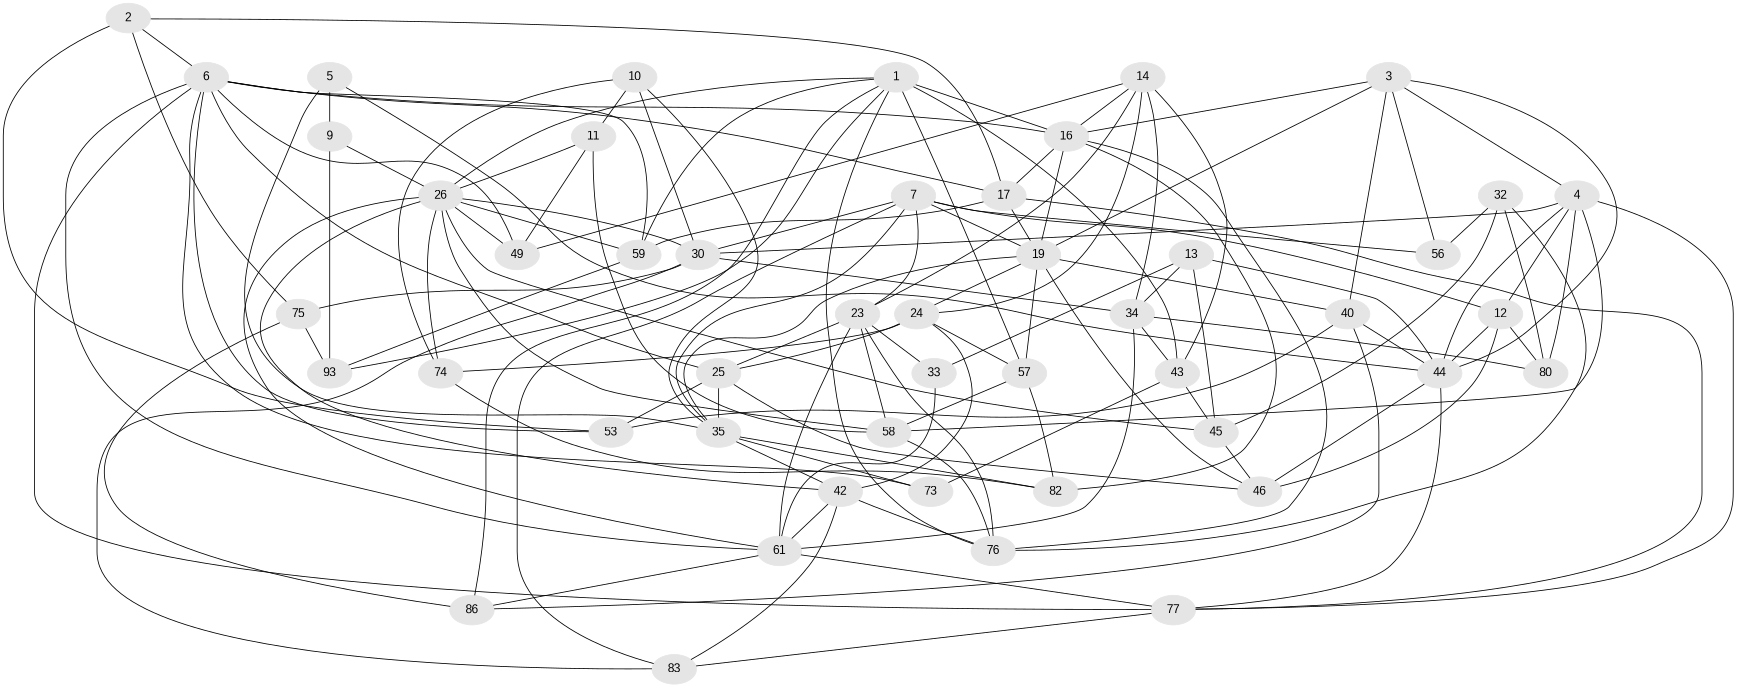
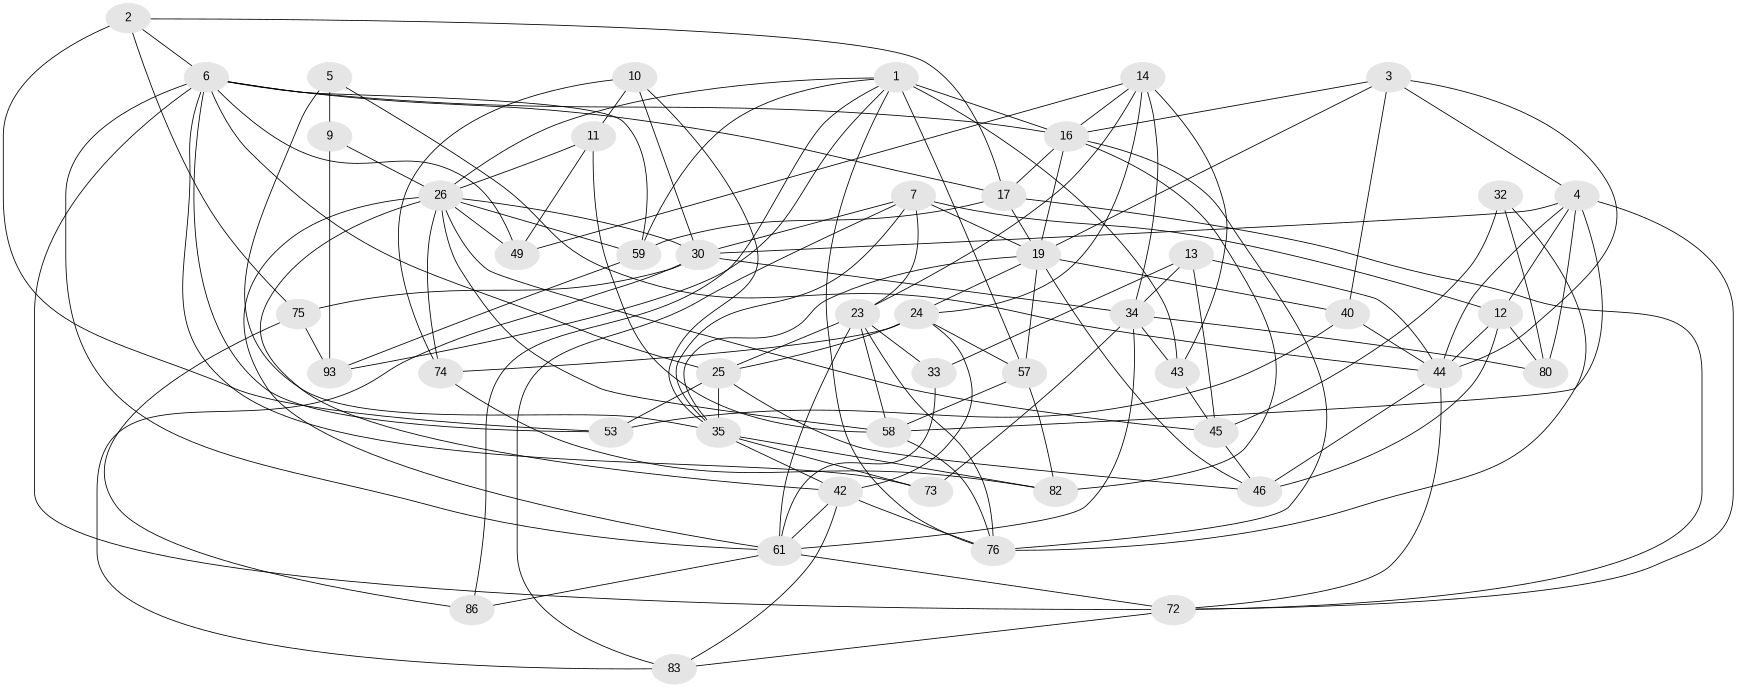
  graph {
    fontname="Liberation Sans"
    node [color=gray90 fontname="Liberation Sans" style=filled]
    edge [fontname="Liberation Sans"]
    1 [super="+89+8"]
    16 [super="+90+29"]
    26 [super="+36+27"]
    43 [super="+95"]
    57 [super="+70"]
    59 [super="+62"]
    76 [super="+92"]
    86
    93
    19 [super="+52+22+79"]
    17 [super="+51"]
    82
    30 [super="+47+39"]
    58 [super="+66"]
    49
    61 [super="+84"]
    74
    45 [super="+87"]
    42 [super="+63"]
    73
    6 [super="+28+20+54"]
    53
-   77 [super="+88"]
+   77 [super="+88" label=72]
    25 [super="+78"]
    2
    75
    14 [super="+15+41"]
    23 [super="+37"]
    34 [super="+81"]
    24 [super="+94"]
    3 [super="+55"]
    4 [super="+21"]
    40 [super="+71"]
    44 [super="+85+72"]
-   56
    12 [super="+67"]
    80
    35 [super="+38+69+97"]
    46 [super="+64"]
    9
    83
    5
    7 [super="+91+31"]
    33
    10
    11
    13
    32
    1 -- 16 [weight=2]
    1 -- 26
    1 -- 43
    1 -- 57 [weight=2]
    1 -- 59
    1 -- 76
    1 -- 86
    1 -- 93
    16 -- 76
    16 -- 19
    16 -- 17
    16 -- 82
    26 -- 59
    26 -- 30
    26 -- 58
    26 -- 49
    26 -- 61
    26 -- 74
    26 -- 45 [weight=2]
    26 -- 42
    43 -- 45
-   43 -- 73
+   34 -- 73
    57 -- 82
    57 -- 58
    59 -- 93
    19 -- 57
    19 -- 24
    19 -- 40 [weight=2]
    19 -- 35
    19 -- 46
    17 -- 59 [weight=2]
    17 -- 19
    17 -- 77
    30 -- 75
    30 -- 34
    30 -- 83
    58 -- 76
    61 -- 86
    61 -- 77
    74 -- 82
    45 -- 46
    42 -- 76
    42 -- 61
    42 -- 83
    6 -- 16
    6 -- 59
    6 -- 17
    6 -- 49
    6 -- 61
    6 -- 73
    6 -- 53
    6 -- 77
    6 -- 25
    77 -- 83
    25 -- 53
    25 -- 35
    25 -- 46
    2 -- 17
    2 -- 6
    2 -- 53
    2 -- 75
    75 -- 86
    75 -- 93
    14 -- 16
    14 -- 43 [weight=2]
    14 -- 49
    14 -- 23
    14 -- 34
    14 -- 24
    23 -- 76
    23 -- 58
    23 -- 61
    23 -- 25 [weight=2]
    23 -- 33
    34 -- 43
    34 -- 61
    34 -- 80
    24 -- 57
    24 -- 74
    24 -- 42
    24 -- 25
    3 -- 16
    3 -- 19
    3 -- 4
    3 -- 40
    3 -- 44
-   3 -- 56
    4 -- 30
    4 -- 58
    4 -- 77
    4 -- 44
    4 -- 12
    4 -- 80
-   40 -- 86
    40 -- 53
    40 -- 44
    44 -- 77
    44 -- 46
    12 -- 44
    12 -- 80
    12 -- 46 [weight=2]
    35 -- 82
    35 -- 42
    35 -- 73 [weight=2]
    9 -- 26
    9 -- 93
    5 -- 44
    5 -- 35
    5 -- 9
    7 -- 19
    7 -- 30
    7 -- 23
-   7 -- 56 [weight=2]
    7 -- 12
    7 -- 35
    7 -- 83
    33 -- 61
    10 -- 30
    10 -- 74
    10 -- 35
    10 -- 11
    11 -- 26
    11 -- 58
    11 -- 49
    13 -- 45
    13 -- 34
    13 -- 44
    13 -- 33
    32 -- 76
    32 -- 45
-   32 -- 56
    32 -- 80
  }
